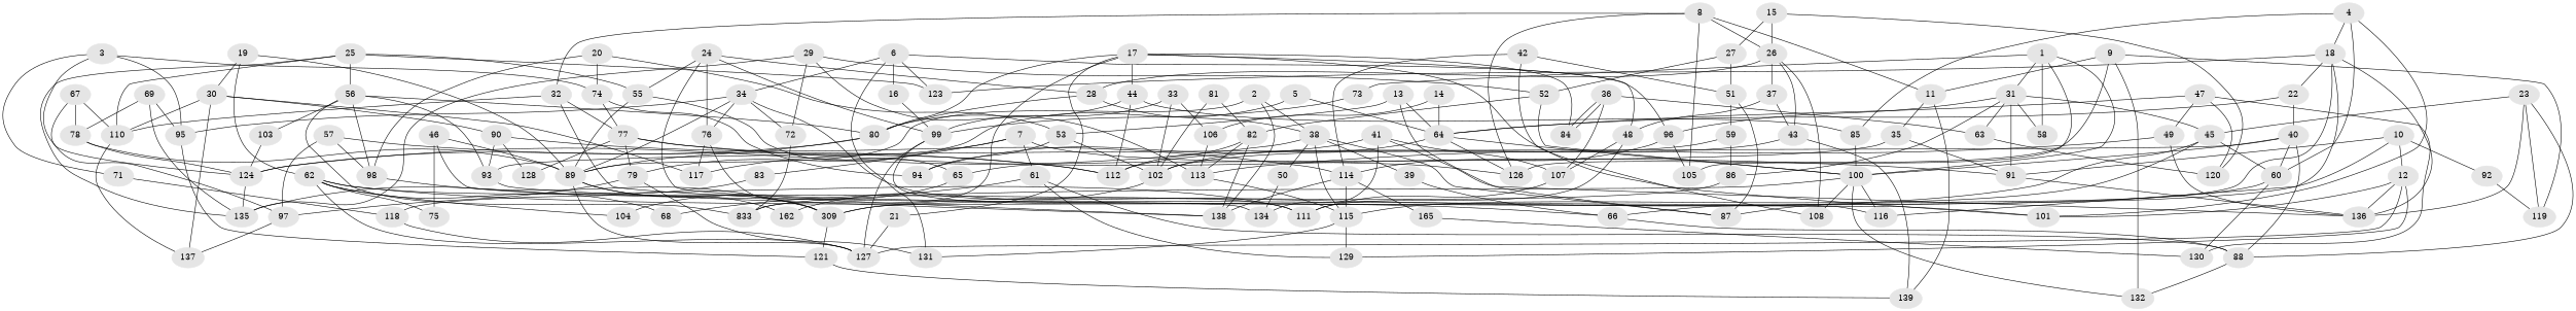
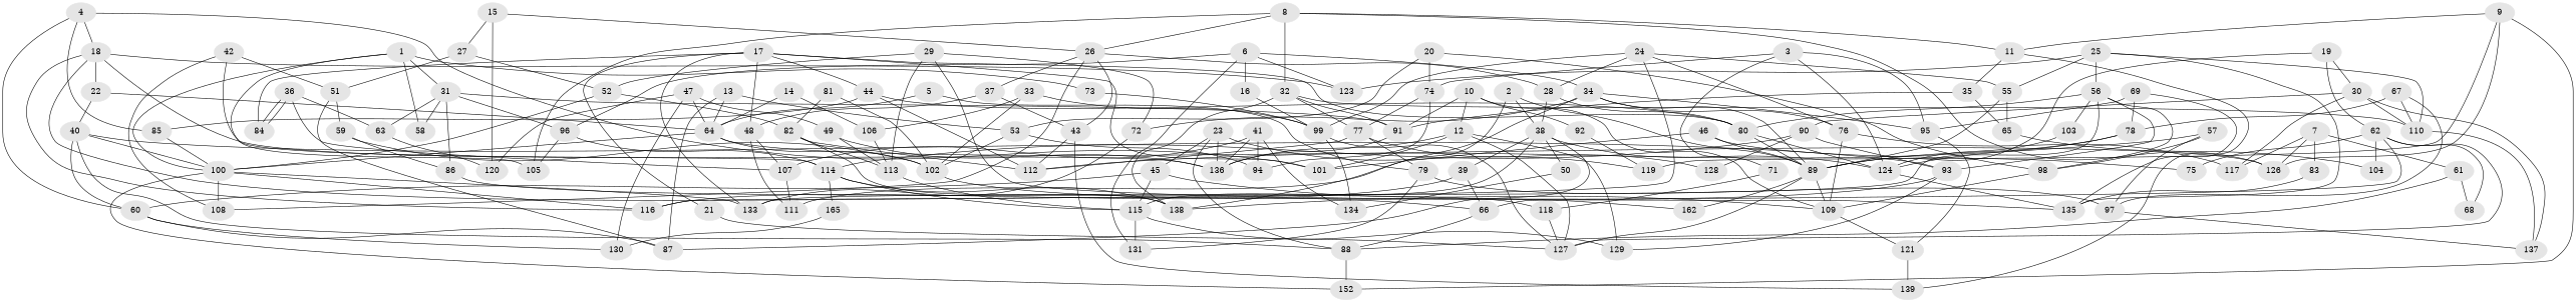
  graph {
    node [color=gray90 style=filled]
    1
    31
    58
    73
    100
    105
    96
    91
    45
    63
    86
    99
-   132
-   133 [label=833]
+   132 [label=152]
+   133
    116
    108
    2
    38
    89
    138
    124
    87
    39
    50
    115
-   109 [label=309]
+   109
    127
    n28 [label=162]
    3
    71
    74
    95
    118
    77
    94
    121
    135
    4
    60
    85
    101
    18
    130
    5
    64
    79
    123
    136
    22
    66
    126
    102
    131
    97
    6
    16
    34
    76
    72
    111
    114
    7
    61
    83
    117
    129
    88
    68
    8
    11
    26
    32
    35
    139
    28
    37
    43
    110
    9
    119
    10
    12
    92
    65
    13
    53
    14
    106
    113
    15
    27
    120
    51
    52
    134
    17
    21
    44
    48
    80
    84
    112
    107
    40
    19
    30
    62
    90
    137
    75
    104
    20
    98
    93
    23
    24
    55
    25
    56
    103
    59
    82
    29
    128
    33
    36
    41
    42
    n129 [label=165]
    46
    47
    49
    57
    67
    78
    69
    81
    1 -- 31
    1 -- 58
    1 -- 73
    1 -- 100
    1 -- 105
    31 -- 58
    31 -- 96
    31 -- 91
-   31 -- 45
    31 -- 63
    31 -- 86
    73 -- 99
    100 -- 132
    100 -- 133
    100 -- 116
    100 -- 108
    96 -- 105
    96 -- 114
    91 -- 136
    45 -- 115
    45 -- 109
    45 -- 60
    63 -- 120
    86 -- 118
    99 -- 127
    99 -- 134
    2 -- 38
    2 -- 89
    2 -- 138
    38 -- 124
    38 -- 87
    38 -- 39
    38 -- 50
    38 -- 115
    89 -- 109
    89 -- 127
    89 -- n28
    124 -- 135
+   39 -- 116
    39 -- 66
    50 -- 134
    115 -- 131
    115 -- 129
    109 -- 121
    3 -- 124
    3 -- 71
    3 -- 74
    3 -- 95
    71 -- 118
    74 -- 77
    74 -- 94
    95 -- 121
    118 -- 127
-   77 -- 91
+   32 -- 91
    77 -- 79
    77 -- 112
    77 -- 128
    121 -- 139
    4 -- 60
    4 -- 85
    4 -- 101
    4 -- 18
    60 -- 87
    60 -- 130
    85 -- 100
    18 -- 116
    18 -- 123
    18 -- 136
    18 -- 22
    18 -- 66
    5 -- 64
    5 -- 79
    64 -- 100
    64 -- 126
    64 -- 102
    79 -- 131
    79 -- 97
    22 -- 64
    22 -- 40
    66 -- 88
    102 -- n28
    97 -- 137
    6 -- 96
    6 -- 123
    6 -- 131
    6 -- 16
    6 -- 34
    16 -- 99
    34 -- 89
    34 -- 95
    34 -- 76
    34 -- 72
    34 -- 111
    76 -- 109
    76 -- 117
    72 -- 133
    114 -- 138
    114 -- 115
    114 -- n129
    7 -- 126
    7 -- 61
    7 -- 83
    7 -- 117
-   61 -- 129
+   93 -- 129
    61 -- 88
    61 -- 68
    83 -- 135
    88 -- 132
    8 -- 105
    8 -- 126
    8 -- 11
    8 -- 26
    8 -- 32
    11 -- 35
    11 -- 139
    26 -- 108
    26 -- 28
    26 -- 37
    26 -- 43
    32 -- 138
    32 -- 77
    32 -- 110
    35 -- 91
    35 -- 65
    28 -- 38
    28 -- 80
    37 -- 43
    37 -- 48
    43 -- 139
    43 -- 112
    110 -- 137
    9 -- 132
    9 -- 126
    9 -- 11
    9 -- 119
    10 -- 91
    10 -- 109
    10 -- 12
    10 -- 92
    12 -- 127
    12 -- 101
    12 -- 136
    12 -- 129
    92 -- 119
    65 -- 104
    13 -- 87
    13 -- 64
    13 -- 53
    53 -- 94
    53 -- 102
    14 -- 64
    14 -- 106
    106 -- 113
    113 -- 115
    15 -- 26
    15 -- 27
    15 -- 120
    27 -- 51
    27 -- 52
    51 -- 87
    51 -- 59
    52 -- 100
    52 -- 82
    17 -- 133
    17 -- 101
    17 -- 21
    17 -- 44
    17 -- 48
    17 -- 80
    17 -- 84
    21 -- 127
    44 -- 85
    44 -- 80
    44 -- 112
    48 -- 111
    48 -- 107
    80 -- 89
    80 -- 124
    107 -- 111
    40 -- 100
    40 -- 60
    40 -- 88
    40 -- 93
    19 -- 89
    19 -- 30
    19 -- 62
    30 -- 117
    30 -- 110
    30 -- 90
    30 -- 137
    62 -- 127
    62 -- 66
-   62 -- 111
    62 -- 68
    62 -- 75
    62 -- 104
    90 -- 114
    90 -- 93
    90 -- 128
    20 -- 74
    20 -- 53
    20 -- 98
    98 -- 109
    93 -- 138
    23 -- 45
    23 -- 136
    23 -- 88
    23 -- 119
    24 -- 99
    24 -- 116
    24 -- 76
    24 -- 28
    24 -- 55
    55 -- 89
    55 -- 65
    25 -- 135
    25 -- 123
    25 -- 110
    25 -- 55
    25 -- 56
    56 -- 133
    56 -- 80
    56 -- 98
    56 -- 93
    56 -- 103
    103 -- 124
    59 -- 86
    59 -- 102
    82 -- 138
    82 -- 113
    82 -- 112
    29 -- 135
    29 -- 72
    29 -- 113
    29 -- 52
    33 -- 99
    33 -- 102
    33 -- 106
    36 -- 63
    36 -- 84
    36 -- 84
    36 -- 107
    41 -- 94
    41 -- 136
    41 -- 134
    41 -- 107
    42 -- 108
    42 -- 114
    42 -- 51
    n129 -- 130
    46 -- 89
    46 -- 101
    46 -- 75
    47 -- 130
    47 -- 64
    47 -- 120
    47 -- 49
    49 -- 136
    49 -- 113
    57 -- 97
    57 -- 112
    57 -- 98
    67 -- 97
    67 -- 110
    67 -- 78
    78 -- 89
    78 -- 124
    69 -- 95
    69 -- 135
    69 -- 78
    81 -- 102
    81 -- 82
  }
